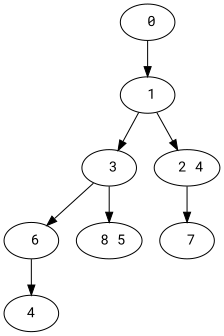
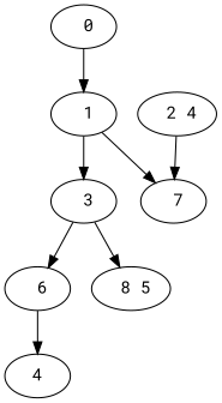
  digraph {
    fontname="Roboto Mono"
    node [fontname="Roboto Mono"]
    edge [fontname="Roboto Mono"]
    " 0"
    " 1"
    " 3"
    " 2 4"
    " 6"
    " 8 5"
    " 7"
    n8 [label=4]
    " 0" -> " 1"
    " 1" -> " 3"
-   " 1" -> " 2 4"
+   " 1" -> " 7"
    " 3" -> " 6"
    " 3" -> " 8 5"
    " 2 4" -> " 7"
    " 6" -> n8
  }
